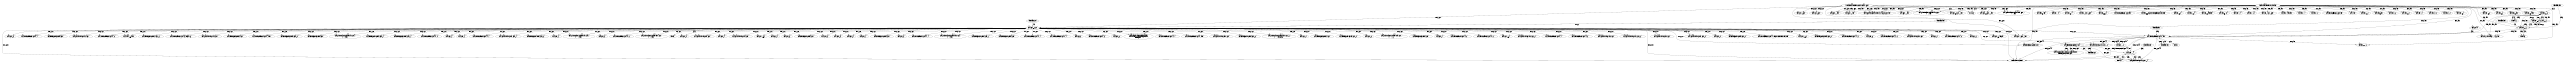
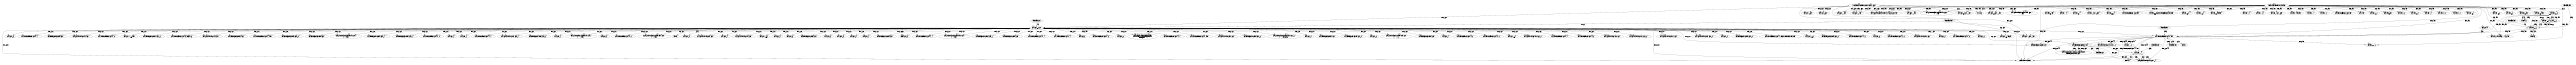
  digraph {
    n1 [label="(Call,tptr + 4)"]
    n2 [label="(MethodReturn,RET)"]
    n3 [label="(Literal,4)"]
    n4 [label="(Call,ipaddr_string(ndo, tptr + 4))"]
    n5 [label="(Call,EXTRACT_32BITS(tptr))"]
    n6 [label="(Identifier,tptr)"]
    n7 [label="(Call,as_printf(ndo, astostr, sizeof(astostr),\n\t\t\tEXTRACT_32BITS(tptr)))"]
    n8 [label="(Call,tptr = pptr)"]
    n9 [label="(Call,ND_TCHECK2(tptr[0], len))"]
    n10 [label="(Call,ipaddr_string(ndo, tptr))"]
    n11 [label="(Call,ipaddr_string(ndo, tptr+2))"]
    n12 [label="(Call,tptr+2)"]
    n13 [label="(Call,EXTRACT_16BITS(tptr+2))"]
    n14 [label="(Call,ND_TCHECK2(tptr[0], BGP_MP_NLRI_MINSIZE))"]
    n15 [label="(Call,tptr +=8)"]
    n16 [label="(Call,EXTRACT_32BITS(tptr+2))"]
    n17 [label="(Call,ND_TCHECK2(tptr[0], 3))"]
    n18 [label="(Call,tptr+6)"]
    n19 [label="(Call,ND_TCHECK2(tptr[3], 8))"]
    n20 [label="(Call,ipaddr_string(ndo, tptr))"]
    n21 [label="(Call,tptr+2)"]
    n22 [label="(Call,ND_TCHECK2(tptr[0], 8))"]
    n23 [label="(Call,tptr+6)"]
    n24 [label="(Call,tptr+3)"]
    n25 [label="(Call,ND_TCHECK2(tptr[0], 4))"]
    n26 [label="(Call,EXTRACT_32BITS(tptr))"]
    n27 [label="(Call,ipaddr_string(ndo, tptr))"]
    n28 [label="(Call,ND_TCHECK2(tptr[0], 8))"]
-   n29 [label="(Call,data += tlen)"]
+   n29 [label="(Call,tptr += tlen)"]
    n30 [label="(Call,EXTRACT_16BITS(tptr+6))"]
    n31 [label="(Call,ND_TCHECK2(tptr[3], length - 3))"]
    n32 [label="(Call,ipaddr_string(ndo, tptr))"]
    n33 [label="(Call,EXTRACT_32BITS(tptr))"]
    n34 [label="(Call,ND_TCHECK2(tptr[0], tlen))"]
    n35 [label="(Call,EXTRACT_32BITS(tptr+2))"]
    n36 [label="(Call,EXTRACT_32BITS(tptr))"]
    n37 [label="(Call,print_unknown_data(ndo, tptr, \"\n\t    \", tlen))"]
    n38 [label="(Call,EXTRACT_16BITS(tptr+4))"]
    n39 [label="(Call,EXTRACT_32BITS(tptr+4))"]
    n40 [label="(Call,ND_TCHECK2(tptr[0], 2))"]
    n41 [label="(Call,tptr+4)"]
    n42 [label="(Call,tptr < pptr + len)"]
    n43 [label="(Call,tptr += length)"]
    n44 [label="(Call,tptr+1)"]
    n45 [label="(Call,ND_TCHECK2(tptr[0], 4))"]
    n46 [label="(Call,ipaddr_string(ndo, tptr+4))"]
    n47 [label="(Call,EXTRACT_24BITS(tptr+2))"]
    n48 [label="(Call,tptr+1)"]
    n49 [label="(Call,print_unknown_data(ndo, tptr, \"\n\t      \", tlen))"]
    n50 [label="(Call,tptr+2)"]
    n51 [label="(Call,ND_TCHECK2(tptr[0], 8))"]
    n52 [label="(Call,print_unknown_data(ndo, tptr, \"\n\t    \", tlen))"]
    n53 [label="(Block,)"]
    n54 [label="(Call,tptr+2)"]
    n55 [label="(Call,ipaddr_string(ndo, tptr))"]
    n56 [label="(Call,tptr+4)"]
    n57 [label="(Call,ipaddr_string(ndo, tptr))"]
    n58 [label="(Call,tptr +=5)"]
    n59 [label="(Call,tptr+2)"]
    n60 [label="(Call,tptr+6)"]
    n61 [label="(Call,EXTRACT_16BITS(tptr))"]
    n62 [label="(Call,tptr+2)"]
    n63 [label="(Call,tptr+3)"]
    n64 [label="(Call,tptr+2)"]
    n65 [label="(Call,tptr+7)"]
    n66 [label="(Call,EXTRACT_16BITS(tptr))"]
    n67 [label="(Call,tptr+2)"]
    n68 [label="(Call,ND_TCHECK2(tptr[0], 4))"]
    n69 [label="(Call,print_unknown_data(ndo, tptr, \"\n\t    \", tlen))"]
    n70 [label="(Call,EXTRACT_16BITS(tptr+1))"]
    n71 [label="(Call,EXTRACT_16BITS(tptr))"]
    n72 [label="(Call,ND_TCHECK2(tptr[0], 4))"]
    n73 [label="(Call,ND_TCHECK2(tptr[0], 4))"]
    n74 [label="(Call,tptr-3)"]
    n75 [label="(Call,ND_TCHECK2(tptr[0], 5))"]
    n76 [label="(Call,EXTRACT_16BITS(tptr))"]
    n77 [label="(Call,tptr+6)"]
    n78 [label="(Call,tok2str(bgp_origin_values,\n\t\t\t\t\t\t\"Unknown Origin Typecode\",\n\t\t\t\t\t\ttptr[0]))"]
    n79 [label="(Call,ND_TCHECK2(tptr[0], 4))"]
    n80 [label="(Call,ND_TCHECK2(tptr[0], tlen))"]
    n81 [label="(Call,ipaddr_string(ndo, tptr))"]
    n82 [label="(Call,EXTRACT_16BITS(tptr+6))"]
    n83 [label="(Call,print_unknown_data(ndo, tptr+3,\"\n\t      \", length-3))"]
    n84 [label="(Call,tptr+2)"]
    n85 [label="(Call,EXTRACT_32BITS(tptr))"]
    n86 [label="(Call,EXTRACT_16BITS(tptr+2))"]
    n87 [label="(Call,tptr+6)"]
    n88 [label="(Call,print_unknown_data(ndo, tptr, \"\n\t      \", 8))"]
    n89 [label="(Call,EXTRACT_32BITS(tptr))"]
    n90 [label="(Call,tptr+4)"]
    n91 [label="(Call,ND_TCHECK2(tptr[0], 8))"]
    n92 [label="(Call,ND_TCHECK2(tptr[0], 8))"]
    n93 [label="(Call,tptr +=4)"]
    n94 [label="(Call,ipaddr_string(ndo, tptr+2))"]
    n95 [label="(Call,ND_TCHECK2(tptr[0], 4))"]
    n96 [label="(Call,ND_TCHECK2(tptr[0], 3))"]
    n97 [label="(Call,ipaddr_string(ndo, tptr))"]
    n98 [label="(Call,ipaddr_string(ndo, tptr+2))"]
    n99 [label="(Identifier,len)"]
    n100 [label="(Block,)"]
    n101 [label="(Call,ipaddr_string(ndo, tptr + 2))"]
    n102 [label="(Call,tptr + 2)"]
    n103 [label="(Call,len == 6)"]
    n104 [label="(MethodParameterIn,const u_char *pptr)"]
    n105 [label="(Call,pptr + len)"]
    n106 [label="(Call,print_unknown_data(ndo, pptr, \"\n\t    \", len))"]
    n107 [label="(Call,pptr + len)"]
    n108 [label="(Call,print_unknown_data(ndo, pptr, \"\n\t    \", len))"]
    n109 [label="(Call,tptr = pptr + len)"]
    n110 [label="(Call,pptr + len)"]
    n111 [label="(Call,tptr - pptr)"]
    n112 [label="(Call,tptr = pptr + len)"]
    n113 [label="(Call,bgp_attr_get_as_size(ndo, atype, pptr, len))"]
    n114 [label="(Call,tptr - pptr)"]
    1000125
    n116 [label="(Call,len != 8)"]
    n117 [label="(Literal,8)"]
    n118 [label="(Call,len != 6 && len != 8)"]
    n119 [label="(Call,ndo->ndo_vflag > 1 && len)"]
    n120 [label="(Call,len != 6)"]
    n121 [label="(Literal,6)"]
    n122 [label="(MethodParameterIn,u_int len)"]
    n123 [label="(Call,len != 8)"]
    n124 [label="(Call,len -=4)"]
    n125 [label="(Call,tlen = len)"]
    n126 [label="(Call,len -= alen)"]
    n127 [label="(Call,tlen = len)"]
    n128 [label="(Call,len > 0)"]
    n129 [label="(Call,len != 4)"]
    n130 [label="(Call,len - (tptr - pptr))"]
    n131 [label="(Call,len == 0)"]
    n132 [label="(Call,ND_TCHECK2(*pptr,len))"]
    n133 [label="(Call,len == BGP_MP_TCHECK_MINSIZE)"]
    n134 [label="(Call,len -= 2)"]
    n135 [label="(Call,len != 4)"]
    n136 [label="(Call,len -= alenlen)"]
-   n137 [label="(Call,len -= 12)"]
    n138 [label="(Call,len % 4)"]
    n139 [label="(Call,len > 12)"]
    n140 [label="(Call,len - (tptr - pptr))"]
    n141 [label="(Call,len < alenlen)"]
    n142 [label="(Call,len < 4)"]
    n143 [label="(Call,len < 2)"]
    n144 [label="(Call,ND_TCHECK2(*pptr,len))"]
    n145 [label="(Call,!len)"]
    n146 [label="(Call,len != 1)"]
    n147 [label="(Call,tlen=len)"]
    n148 [label="(Call,len % 8)"]
    n149 [label="(Call,len != 0)"]
    n150 [label="(Call,len % 4)"]
    n151 [label="(Call,len % 12)"]
    n152 [label="(Call,len % 2)"]
    n153 [label="(Call,len != 4)"]
    n154 [label="(Identifier,len)"]
    n155 [label="(Identifier,tptr)"]
    n156 [label="(Identifier,len)"]
    n157 [label="(Identifier,len)"]
    n158 [label="(Call,tptr[0])"]
    n159 [label="(Identifier,tptr)"]
    n160 [label="(Identifier,tlen)"]
    n1 -> n2 [label="DDG: tptr"]
    n1 -> n3 [label="CFG: "]
    n1 -> n4 [label="AST: "]
    n3 -> n1 [label="AST: "]
    n4 -> n1 [label="CFG: "]
    n5 -> n1 [label="DDG: tptr"]
    n5 -> n4 [label="DDG: tptr"]
    n5 -> n6 [label="CFG: "]
    n5 -> n7 [label="AST: "]
    n5 -> n7 [label="DDG: tptr"]
    n6 -> n5 [label="AST: "]
    n7 -> n5 [label="CFG: "]
    n8 -> n2 [label="DDG: pptr"]
    n8 -> n2 [label="DDG: tptr"]
    n8 -> n5 [label="DDG: tptr"]
    n8 -> n9 [label="DDG: tptr"]
    n8 -> n10 [label="DDG: tptr"]
    n8 -> n11 [label="DDG: tptr"]
    n8 -> n12 [label="DDG: tptr"]
    n8 -> n13 [label="DDG: tptr"]
    n8 -> n14 [label="DDG: tptr"]
    n8 -> n15 [label="DDG: tptr"]
    n8 -> n16 [label="DDG: tptr"]
    n8 -> n17 [label="DDG: tptr"]
    n8 -> n18 [label="DDG: tptr"]
    n8 -> n19 [label="DDG: tptr"]
    n8 -> n20 [label="DDG: tptr"]
    n8 -> n21 [label="DDG: tptr"]
    n8 -> n22 [label="DDG: tptr"]
    n8 -> n23 [label="DDG: tptr"]
    n8 -> n24 [label="DDG: tptr"]
    n8 -> n25 [label="DDG: tptr"]
    n8 -> n26 [label="DDG: tptr"]
    n8 -> n27 [label="DDG: tptr"]
    n8 -> n28 [label="DDG: tptr"]
    n8 -> n29 [label="DDG: tptr"]
    n8 -> n30 [label="DDG: tptr"]
    n8 -> n31 [label="DDG: tptr"]
    n8 -> n32 [label="DDG: tptr"]
    n8 -> n33 [label="DDG: tptr"]
    n8 -> n34 [label="DDG: tptr"]
    n8 -> n35 [label="DDG: tptr"]
    n8 -> n36 [label="DDG: tptr"]
    n8 -> n37 [label="DDG: tptr"]
    n8 -> n38 [label="DDG: tptr"]
    n8 -> n39 [label="DDG: tptr"]
    n8 -> n40 [label="DDG: tptr"]
    n8 -> n41 [label="DDG: tptr"]
    n8 -> n42 [label="DDG: tptr"]
-   n8 -> n43 [label="DDG: tptr"]
+   n160 -> n43 [label="DDG: tptr"]
    n8 -> n44 [label="DDG: tptr"]
    n8 -> n45 [label="DDG: tptr"]
    n8 -> n46 [label="DDG: tptr"]
    n8 -> n47 [label="DDG: tptr"]
    n8 -> n48 [label="DDG: tptr"]
    n8 -> n49 [label="DDG: tptr"]
    n8 -> n50 [label="DDG: tptr"]
    n8 -> n51 [label="DDG: tptr"]
    n8 -> n52 [label="DDG: tptr"]
    n8 -> n53 [label="AST: "]
    n8 -> n54 [label="DDG: tptr"]
    n8 -> n55 [label="DDG: tptr"]
    n8 -> n56 [label="DDG: tptr"]
    n8 -> n57 [label="DDG: tptr"]
    n8 -> n58 [label="DDG: tptr"]
    n8 -> n59 [label="DDG: tptr"]
    n8 -> n60 [label="DDG: tptr"]
    n8 -> n61 [label="DDG: tptr"]
    n8 -> n62 [label="DDG: tptr"]
    n8 -> n63 [label="DDG: tptr"]
    n8 -> n64 [label="DDG: tptr"]
    n8 -> n65 [label="DDG: tptr"]
    n8 -> n66 [label="DDG: tptr"]
    n8 -> n67 [label="DDG: tptr"]
    n8 -> n68 [label="DDG: tptr"]
    n8 -> n69 [label="DDG: tptr"]
    n8 -> n70 [label="DDG: pptr"]
    n8 -> n71 [label="DDG: tptr"]
    n8 -> n72 [label="DDG: tptr"]
    n8 -> n73 [label="DDG: tptr"]
    n8 -> n74 [label="DDG: tptr"]
-   n8 -> n75 [label="DDG: tptr"]
+   n8 -> n75 [label="DDG: len"]
    n8 -> n76 [label="DDG: tptr"]
    n8 -> n77 [label="DDG: tptr"]
    n8 -> n78 [label="DDG: tptr"]
    n8 -> n79 [label="DDG: tptr"]
    n8 -> n80 [label="DDG: tptr"]
    n8 -> n81 [label="DDG: tptr"]
    n8 -> n82 [label="DDG: tptr"]
    n8 -> n83 [label="DDG: tptr"]
    n8 -> n84 [label="DDG: tptr"]
    n8 -> n85 [label="DDG: tptr"]
    n8 -> n86 [label="DDG: tptr"]
    n8 -> n87 [label="DDG: tptr"]
    n8 -> n88 [label="DDG: tptr"]
    n8 -> n89 [label="DDG: tptr"]
    n8 -> n90 [label="DDG: tptr"]
    n8 -> n91 [label="DDG: tptr"]
    n8 -> n92 [label="DDG: tptr"]
    n8 -> n93 [label="DDG: tptr"]
    n8 -> n94 [label="DDG: tptr"]
    n8 -> n95 [label="DDG: tptr"]
    n8 -> n96 [label="DDG: tptr"]
    n8 -> n97 [label="DDG: tptr"]
    n8 -> n98 [label="DDG: tptr"]
    n9 -> n1 [label="DDG: tptr[0]"]
    n9 -> n2 [label="DDG: tptr[0]"]
    n9 -> n2 [label="DDG: ND_TCHECK2(tptr[0], len)"]
    n9 -> n4 [label="DDG: tptr[0]"]
    n9 -> n5 [label="DDG: tptr[0]"]
    n9 -> n76 [label="DDG: tptr[0]"]
    n9 -> n99 [label="CFG: "]
    n9 -> n100 [label="AST: "]
    n9 -> n101 [label="DDG: tptr[0]"]
    n9 -> n102 [label="DDG: tptr[0]"]
    n9 -> n103 [label="DDG: len"]
    n99 -> n9 [label="AST: "]
    n104 -> n2 [label="DDG: pptr"]
    n104 -> n8 [label="DDG: pptr"]
    n104 -> n42 [label="DDG: pptr"]
    n104 -> n105 [label="DDG: pptr"]
    n104 -> n106 [label="DDG: pptr"]
    n104 -> n107 [label="DDG: pptr"]
    n104 -> n108 [label="DDG: pptr"]
    n104 -> n109 [label="DDG: pptr"]
    n104 -> n110 [label="DDG: pptr"]
    n104 -> n111 [label="DDG: pptr"]
    n104 -> n112 [label="DDG: pptr"]
    n104 -> n113 [label="DDG: pptr"]
    n104 -> n114 [label="DDG: pptr"]
    n104 -> 1000125 [label="AST: "]
    n116 -> n9 [label="DDG: len"]
    n116 -> n117 [label="CFG: "]
    n116 -> n118 [label="AST: "]
    n116 -> n118 [label="DDG: len"]
    n116 -> n118 [label="DDG: 8"]
    n116 -> n119 [label="DDG: len"]
    n117 -> n116 [label="AST: "]
    n118 -> n116 [label="CFG: "]
    n118 -> n120 [label="CFG: "]
    n120 -> n9 [label="DDG: len"]
    n120 -> n116 [label="DDG: len"]
    n120 -> n118 [label="AST: "]
    n120 -> n118 [label="DDG: len"]
    n120 -> n118 [label="DDG: 6"]
    n120 -> n119 [label="DDG: len"]
    n120 -> n121 [label="CFG: "]
    n121 -> n120 [label="AST: "]
    n122 -> n2 [label="DDG: len"]
    n122 -> n9 [label="DDG: len"]
    n122 -> n42 [label="DDG: len"]
    n122 -> n103 [label="DDG: len"]
    n122 -> n105 [label="DDG: len"]
    n122 -> n106 [label="DDG: len"]
    n122 -> n107 [label="DDG: len"]
    n122 -> n108 [label="DDG: len"]
    n122 -> n109 [label="DDG: len"]
    n122 -> n110 [label="DDG: len"]
    n122 -> n112 [label="DDG: len"]
    n122 -> n113 [label="DDG: len"]
    n122 -> 1000125 [label="AST: "]
    n122 -> n116 [label="DDG: len"]
    n122 -> n119 [label="DDG: len"]
    n122 -> n120 [label="DDG: len"]
    n122 -> n123 [label="DDG: len"]
    n122 -> n124 [label="DDG: len"]
    n122 -> n125 [label="DDG: len"]
    n122 -> n126 [label="DDG: len"]
    n122 -> n127 [label="DDG: len"]
    n122 -> n128 [label="DDG: len"]
    n122 -> n129 [label="DDG: len"]
    n122 -> n130 [label="DDG: len"]
    n122 -> n131 [label="DDG: len"]
    n122 -> n132 [label="DDG: len"]
    n122 -> n133 [label="DDG: len"]
    n122 -> n134 [label="DDG: len"]
    n122 -> n135 [label="DDG: len"]
    n122 -> n136 [label="DDG: len"]
-   n122 -> n137 [label="DDG: len"]
    n122 -> n138 [label="DDG: len"]
    n122 -> n139 [label="DDG: len"]
    n122 -> n140 [label="DDG: len"]
    n122 -> n141 [label="DDG: len"]
    n122 -> n142 [label="DDG: len"]
    n122 -> n143 [label="DDG: len"]
    n122 -> n144 [label="DDG: len"]
    n122 -> n145 [label="DDG: len"]
    n122 -> n146 [label="DDG: len"]
    n122 -> n147 [label="DDG: len"]
    n122 -> n148 [label="DDG: len"]
    n122 -> n149 [label="DDG: len"]
    n122 -> n150 [label="DDG: len"]
    n122 -> n151 [label="DDG: len"]
    n122 -> n152 [label="DDG: len"]
    n122 -> n153 [label="DDG: len"]
    n154 -> n9 [label="CFG: "]
    n155 -> n1 [label="AST: "]
    n156 -> n120 [label="AST: "]
    n157 -> n116 [label="AST: "]
    n157 -> n120 [label="CFG: "]
    n158 -> n9 [label="AST: "]
    n159 -> n8 [label="AST: "]
    n160 -> n8 [label="DDG: 8"]
  }
